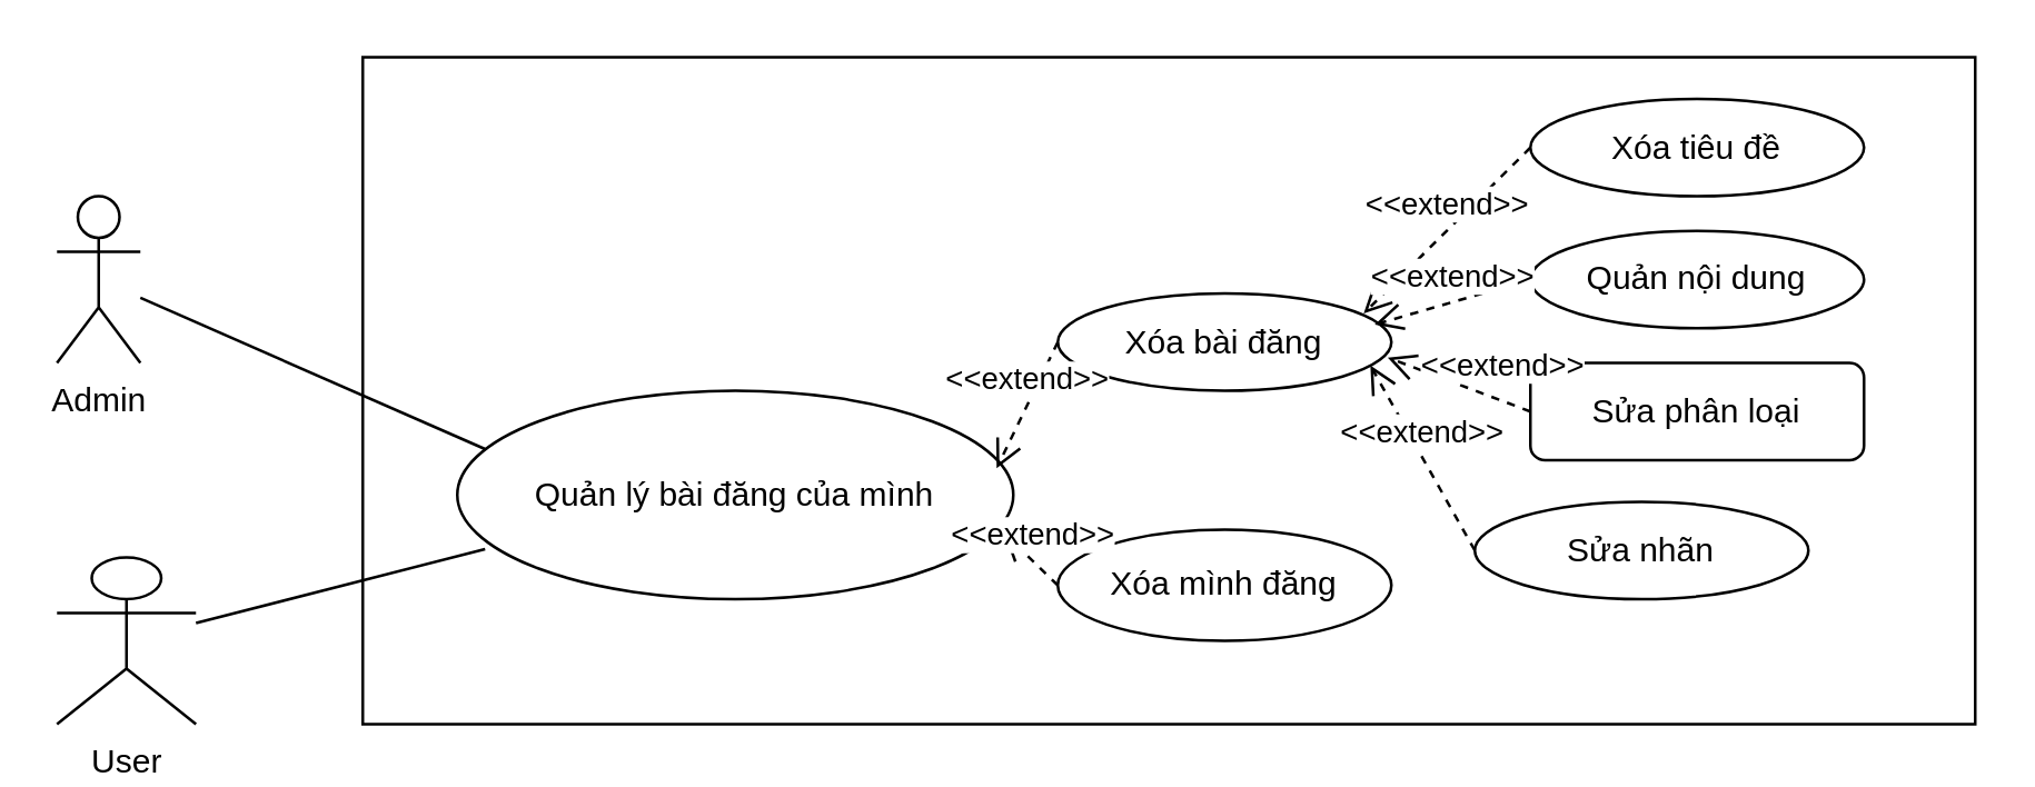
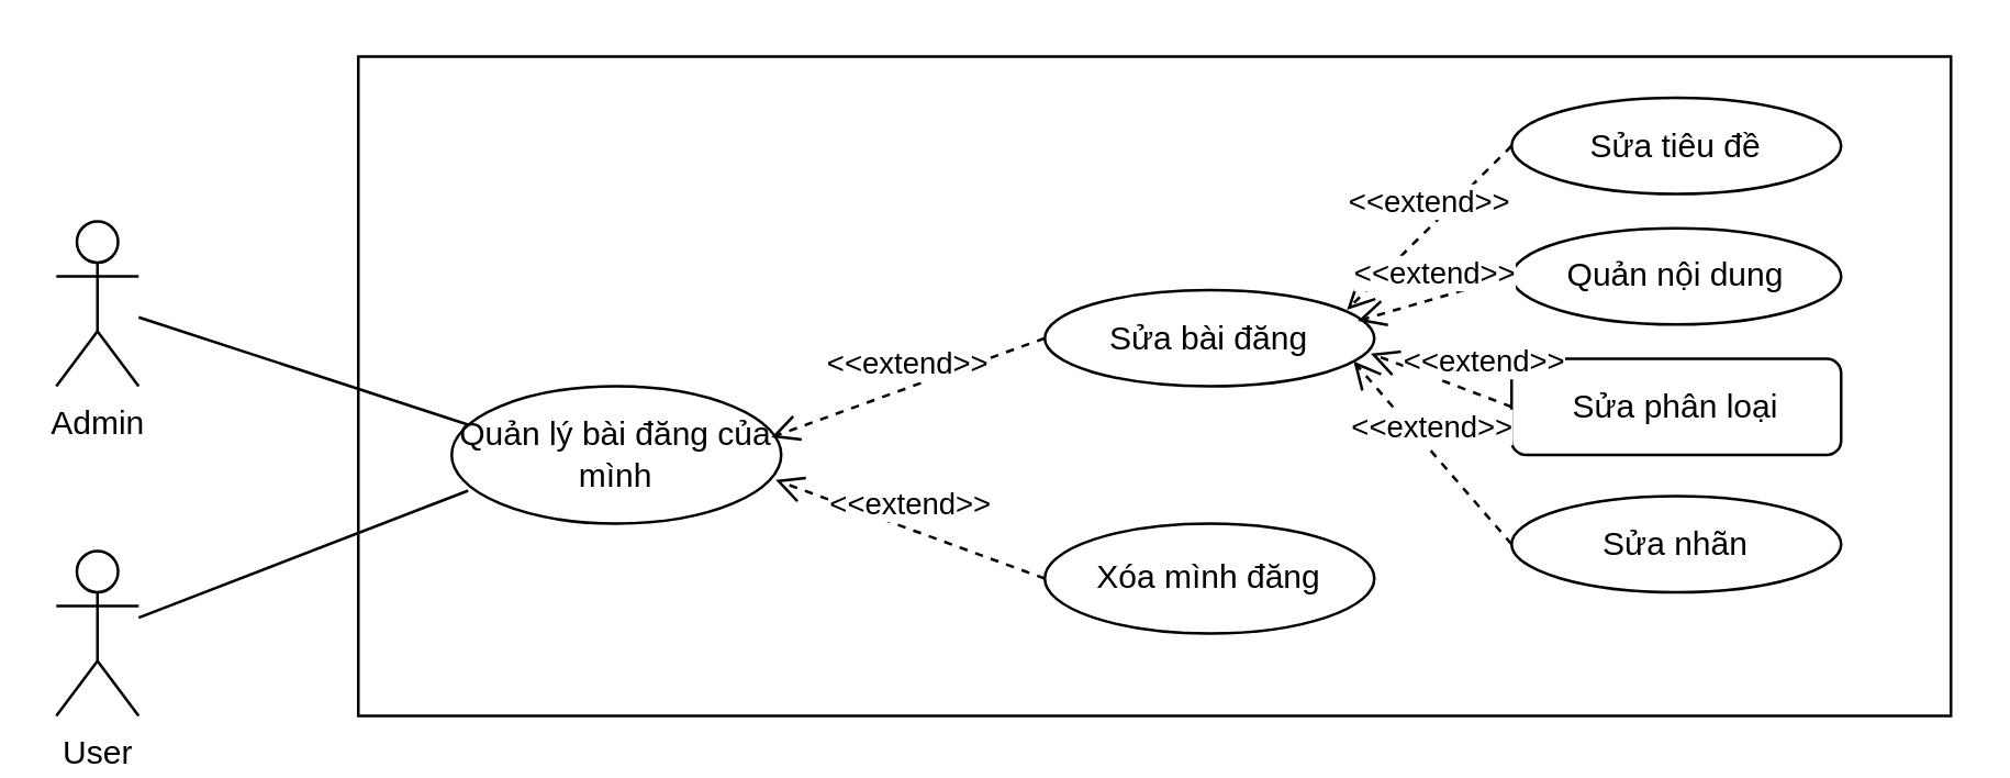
  <mxCell id="0" />
  <mxCell id="1" parent="0" />
  <mxCell id="2" value="" style="rounded=0;whiteSpace=wrap;html=1;" vertex="1" parent="1"><mxGeometry x="130" y="20" width="580" height="240" as="geometry" /></mxCell>
- <mxCell id="3" value="User" style="shape=umlActor;verticalLabelPosition=bottom;verticalAlign=top;html=1;outlineConnect=0;" vertex="1" parent="1"><mxGeometry x="20" y="200" width="50" height="60" as="geometry" /></mxCell>
- <mxCell id="4" value="Admin" style="shape=umlActor;verticalLabelPosition=bottom;verticalAlign=top;html=1;outlineConnect=0;" vertex="1" parent="1"><mxGeometry x="20" y="70" width="30" height="60" as="geometry" /></mxCell>
- <mxCell id="5" value="Quản lý bài đăng của mình" style="ellipse;whiteSpace=wrap;html=1;" vertex="1" parent="1"><mxGeometry x="164" y="140" width="200" height="75" as="geometry" /></mxCell>
- <mxCell id="6" value="Xóa bài đăng" style="ellipse;whiteSpace=wrap;html=1;" vertex="1" parent="1"><mxGeometry x="380" y="105" width="120" height="35" as="geometry" /></mxCell>
+ <mxCell id="3" value="User" style="shape=umlActor;verticalLabelPosition=bottom;verticalAlign=top;html=1;outlineConnect=0;" vertex="1" parent="1"><mxGeometry x="20" y="200" width="30" height="60" as="geometry" /></mxCell>
+ <mxCell id="4" value="Admin" style="shape=umlActor;verticalLabelPosition=bottom;verticalAlign=top;html=1;outlineConnect=0;" vertex="1" parent="1"><mxGeometry x="20" y="80" width="30" height="60" as="geometry" /></mxCell>
+ <mxCell id="5" value="Quản lý bài đăng của mình" style="ellipse;whiteSpace=wrap;html=1;" vertex="1" parent="1"><mxGeometry x="164" y="140" width="120" height="50" as="geometry" /></mxCell>
+ <mxCell id="6" value="Sửa bài đăng" style="ellipse;whiteSpace=wrap;html=1;" vertex="1" parent="1"><mxGeometry x="380" y="105" width="120" height="35" as="geometry" /></mxCell>
  <mxCell id="7" value="" style="endArrow=none;html=1;entryX=0.05;entryY=0.28;entryDx=0;entryDy=0;entryPerimeter=0;" edge="1" parent="1" source="4" target="5"><mxGeometry width="50" height="50" relative="1" as="geometry"><mxPoint x="260" y="300" as="sourcePoint" /><mxPoint x="310" y="250" as="targetPoint" /></mxGeometry></mxCell>
  <mxCell id="8" value="" style="endArrow=none;html=1;entryX=0.05;entryY=0.76;entryDx=0;entryDy=0;entryPerimeter=0;" edge="1" parent="1" source="3" target="5"><mxGeometry width="50" height="50" relative="1" as="geometry"><mxPoint x="260" y="300" as="sourcePoint" /><mxPoint x="310" y="250" as="targetPoint" /></mxGeometry></mxCell>
  <mxCell id="9" value="Xóa mình đăng" style="ellipse;whiteSpace=wrap;html=1;" vertex="1" parent="1"><mxGeometry x="380" y="190" width="120" height="40" as="geometry" /></mxCell>
  <mxCell id="10" value="&amp;lt;&amp;lt;extend&amp;gt;&amp;gt;" style="html=1;verticalAlign=bottom;endArrow=open;dashed=1;endSize=8;entryX=0.983;entryY=0.683;entryDx=0;entryDy=0;exitX=0;exitY=0.5;exitDx=0;exitDy=0;entryPerimeter=0;" edge="1" parent="1" source="9" target="5"><mxGeometry relative="1" as="geometry"><mxPoint x="370" y="270" as="sourcePoint" /><mxPoint x="390" y="157.5" as="targetPoint" /></mxGeometry></mxCell>
  <mxCell id="11" value="&amp;lt;&amp;lt;extend&amp;gt;&amp;gt;" style="html=1;verticalAlign=bottom;endArrow=open;dashed=1;endSize=8;entryX=0.97;entryY=0.372;entryDx=0;entryDy=0;exitX=0;exitY=0.5;exitDx=0;exitDy=0;entryPerimeter=0;" edge="1" parent="1" source="6" target="5"><mxGeometry relative="1" as="geometry"><mxPoint x="390" y="250" as="sourcePoint" /><mxPoint x="284.04" y="189.9" as="targetPoint" /></mxGeometry></mxCell>
- <mxCell id="12" value="Xóa tiêu đề" style="ellipse;whiteSpace=wrap;html=1;" vertex="1" parent="1"><mxGeometry x="550" y="35" width="120" height="35" as="geometry" /></mxCell>
+ <mxCell id="12" value="Sửa tiêu đề" style="ellipse;whiteSpace=wrap;html=1;" vertex="1" parent="1"><mxGeometry x="550" y="35" width="120" height="35" as="geometry" /></mxCell>
  <mxCell id="13" value="Quản nội dung" style="ellipse;whiteSpace=wrap;html=1;" vertex="1" parent="1"><mxGeometry x="550" y="82.5" width="120" height="35" as="geometry" /></mxCell>
  <mxCell id="14" value="Sửa phân loại" style="whiteSpace=wrap;html=1;rounded=1;" vertex="1" parent="1"><mxGeometry x="550" y="130" width="120" height="35" as="geometry" /></mxCell>
- <mxCell id="15" value="Sửa nhãn" style="ellipse;whiteSpace=wrap;html=1;" vertex="1" parent="1"><mxGeometry x="530" y="180" width="120" height="35" as="geometry" /></mxCell>
+ <mxCell id="15" value="Sửa nhãn" style="ellipse;whiteSpace=wrap;html=1;" vertex="1" parent="1"><mxGeometry x="550" y="180" width="120" height="35" as="geometry" /></mxCell>
  <mxCell id="16" value="&amp;lt;&amp;lt;extend&amp;gt;&amp;gt;" style="html=1;verticalAlign=bottom;endArrow=open;dashed=1;endSize=8;entryX=0.917;entryY=0.206;entryDx=0;entryDy=0;exitX=0;exitY=0.5;exitDx=0;exitDy=0;entryPerimeter=0;" edge="1" parent="1" source="12" target="6"><mxGeometry relative="1" as="geometry"><mxPoint x="390" y="250" as="sourcePoint" /><mxPoint x="284.04" y="189.9" as="targetPoint" /></mxGeometry></mxCell>
  <mxCell id="17" value="&amp;lt;&amp;lt;extend&amp;gt;&amp;gt;" style="html=1;verticalAlign=bottom;endArrow=open;dashed=1;endSize=8;entryX=0.95;entryY=0.32;entryDx=0;entryDy=0;exitX=0;exitY=0.5;exitDx=0;exitDy=0;entryPerimeter=0;" edge="1" parent="1" source="13" target="6"><mxGeometry relative="1" as="geometry"><mxPoint x="560" y="62.5" as="sourcePoint" /><mxPoint x="500.04" y="122.21" as="targetPoint" /></mxGeometry></mxCell>
  <mxCell id="18" value="&amp;lt;&amp;lt;extend&amp;gt;&amp;gt;" style="html=1;verticalAlign=bottom;endArrow=open;dashed=1;endSize=8;entryX=0.937;entryY=0.741;entryDx=0;entryDy=0;exitX=0;exitY=0.5;exitDx=0;exitDy=0;entryPerimeter=0;" edge="1" parent="1" source="15" target="6"><mxGeometry relative="1" as="geometry"><mxPoint x="580" y="82.5" as="sourcePoint" /><mxPoint x="520.04" y="142.21" as="targetPoint" /></mxGeometry></mxCell>
  <mxCell id="19" value="&amp;lt;&amp;lt;extend&amp;gt;&amp;gt;" style="html=1;verticalAlign=bottom;endArrow=open;dashed=1;endSize=8;entryX=0.989;entryY=0.659;entryDx=0;entryDy=0;exitX=0;exitY=0.5;exitDx=0;exitDy=0;entryPerimeter=0;" edge="1" parent="1" source="14" target="6"><mxGeometry x="-0.562" y="-3" relative="1" as="geometry"><mxPoint x="570" y="72.5" as="sourcePoint" /><mxPoint x="510.04" y="132.21" as="targetPoint" /><mxPoint as="offset" /></mxGeometry></mxCell>
